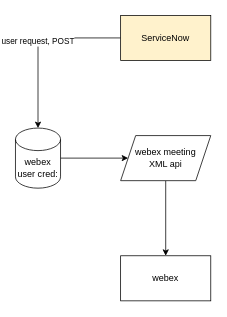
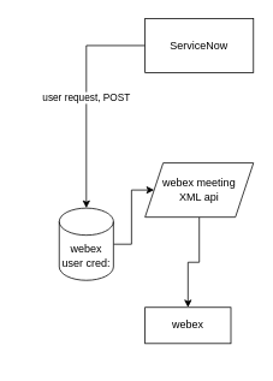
  <mxCell id="0" />
  <mxCell id="1" parent="0" />
  <mxCell id="2" value="user request, POST" style="edgeStyle=orthogonalEdgeStyle;rounded=0;orthogonalLoop=1;jettySize=auto;html=1;" edge="1" parent="1" source="3" target="8"><mxGeometry relative="1" as="geometry" /></mxCell>
- <mxCell id="3" value="ServiceNow" style="rounded=0;whiteSpace=wrap;html=1;fillColor=#fff2cc;" vertex="1" parent="1"><mxGeometry x="160" y="20" width="120" height="60" as="geometry" /></mxCell>
+ <mxCell id="3" value="ServiceNow" style="rounded=0;whiteSpace=wrap;html=1;" vertex="1" parent="1"><mxGeometry x="160" y="20" width="120" height="60" as="geometry" /></mxCell>
  <mxCell id="4" style="edgeStyle=orthogonalEdgeStyle;rounded=0;orthogonalLoop=1;jettySize=auto;html=1;entryX=0.5;entryY=0;entryDx=0;entryDy=0;" edge="1" parent="1" source="5" target="6"><mxGeometry relative="1" as="geometry" /></mxCell>
  <mxCell id="5" value="&lt;div&gt;webex meeting&lt;/div&gt;&lt;div&gt; XML api&lt;/div&gt;" style="shape=parallelogram;perimeter=parallelogramPerimeter;whiteSpace=wrap;html=1;fixedSize=1;" vertex="1" parent="1"><mxGeometry x="160" y="180" width="120" height="60" as="geometry" /></mxCell>
- <mxCell id="6" value="webex" style="rounded=0;whiteSpace=wrap;html=1;" vertex="1" parent="1"><mxGeometry x="160" y="340" width="120" height="60" as="geometry" /></mxCell>
+ <mxCell id="6" value="webex" style="rounded=0;whiteSpace=wrap;html=1;" vertex="1" parent="1"><mxGeometry x="160" y="340" width="95" height="40" as="geometry" /></mxCell>
  <mxCell id="7" style="edgeStyle=orthogonalEdgeStyle;rounded=0;orthogonalLoop=1;jettySize=auto;html=1;" edge="1" parent="1" source="8" target="5"><mxGeometry relative="1" as="geometry" /></mxCell>
- <mxCell id="8" value="&lt;div&gt;webex&lt;/div&gt;&lt;div&gt;user cred:&lt;br&gt;&lt;/div&gt;" style="shape=cylinder3;whiteSpace=wrap;html=1;boundedLbl=1;backgroundOutline=1;size=15;" vertex="1" parent="1"><mxGeometry x="20" y="170" width="60" height="80" as="geometry" /></mxCell>
+ <mxCell id="8" value="&lt;div&gt;webex&lt;/div&gt;&lt;div&gt;user cred:&lt;br&gt;&lt;/div&gt;" style="shape=cylinder3;whiteSpace=wrap;html=1;boundedLbl=1;backgroundOutline=1;size=15;" vertex="1" parent="1"><mxGeometry x="65" y="230" width="60" height="80" as="geometry" /></mxCell>
